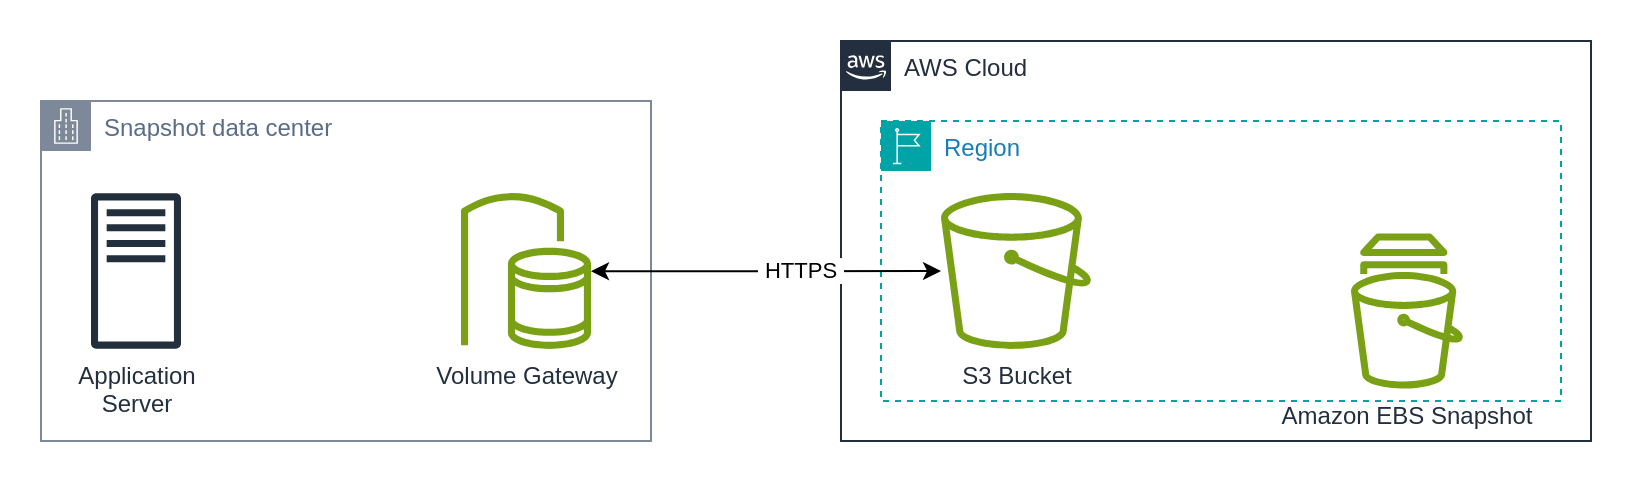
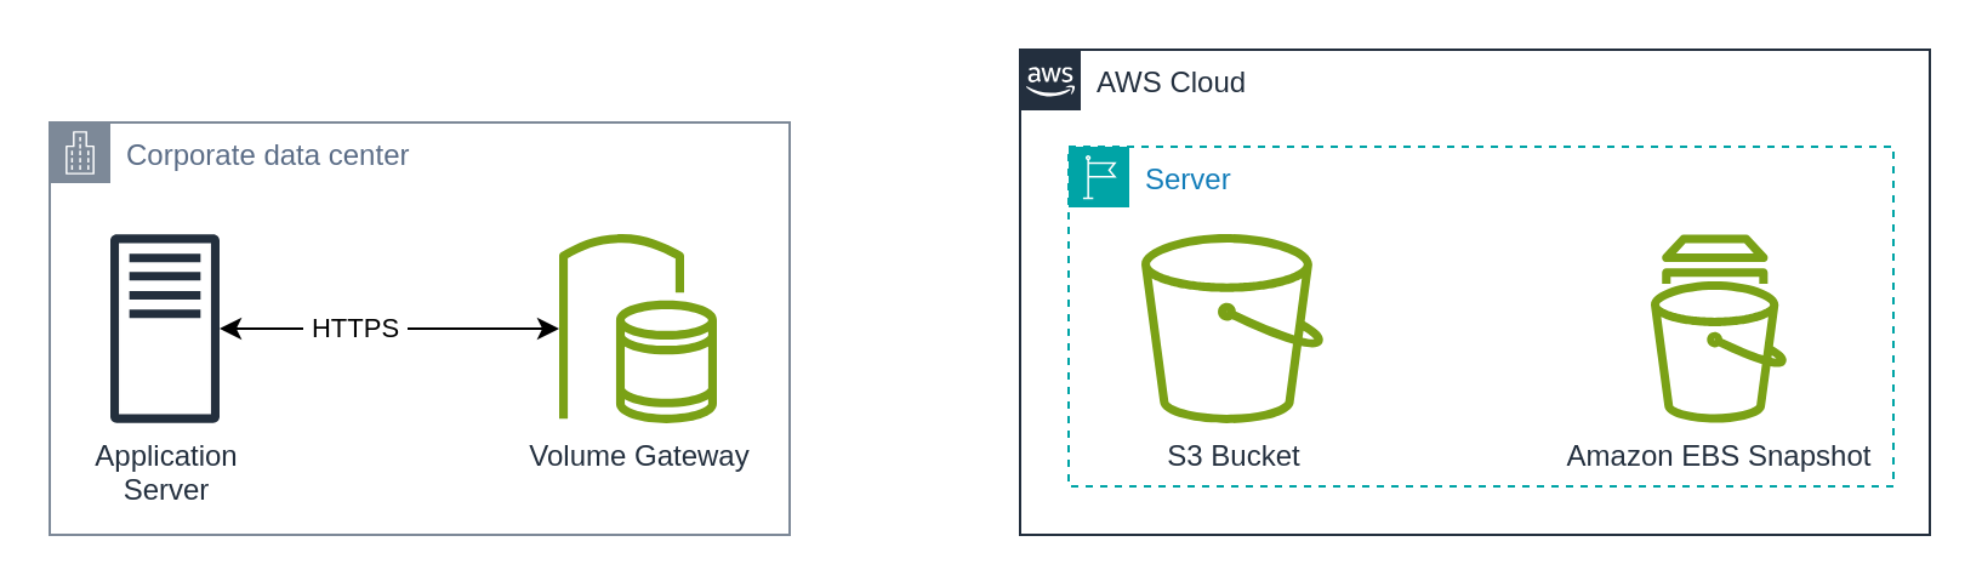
  <mxCell id="0" />
  <mxCell id="1" parent="0" />
- <mxCell id="2" value="Snapshot data center" style="points=[[0,0],[0.25,0],[0.5,0],[0.75,0],[1,0],[1,0.25],[1,0.5],[1,0.75],[1,1],[0.75,1],[0.5,1],[0.25,1],[0,1],[0,0.75],[0,0.5],[0,0.25]];outlineConnect=0;gradientColor=none;html=1;whiteSpace=wrap;fontSize=12;fontStyle=0;container=1;pointerEvents=0;collapsible=0;recursiveResize=0;shape=mxgraph.aws4.group;grIcon=mxgraph.aws4.group_corporate_data_center;strokeColor=#7D8998;fillColor=none;verticalAlign=top;align=left;spacingLeft=30;fontColor=#5A6C86;dashed=0;" vertex="1" parent="1"><mxGeometry x="20" y="50" width="305" height="170" as="geometry" /></mxCell>
+ <mxCell id="2" value="Corporate data center" style="points=[[0,0],[0.25,0],[0.5,0],[0.75,0],[1,0],[1,0.25],[1,0.5],[1,0.75],[1,1],[0.75,1],[0.5,1],[0.25,1],[0,1],[0,0.75],[0,0.5],[0,0.25]];outlineConnect=0;gradientColor=none;html=1;whiteSpace=wrap;fontSize=12;fontStyle=0;container=1;pointerEvents=0;collapsible=0;recursiveResize=0;shape=mxgraph.aws4.group;grIcon=mxgraph.aws4.group_corporate_data_center;strokeColor=#7D8998;fillColor=none;verticalAlign=top;align=left;spacingLeft=30;fontColor=#5A6C86;dashed=0;" vertex="1" parent="1"><mxGeometry x="20" y="50" width="305" height="170" as="geometry" /></mxCell>
  <mxCell id="3" value="Volume Gateway" style="sketch=0;outlineConnect=0;fontColor=#232F3E;gradientColor=none;fillColor=#7AA116;strokeColor=none;dashed=0;verticalLabelPosition=bottom;verticalAlign=top;align=center;html=1;fontSize=12;fontStyle=0;aspect=fixed;pointerEvents=1;shape=mxgraph.aws4.volume_gateway;" vertex="1" parent="2"><mxGeometry x="210" y="46" width="65" height="78" as="geometry" /></mxCell>
  <mxCell id="4" value="AWS Cloud" style="points=[[0,0],[0.25,0],[0.5,0],[0.75,0],[1,0],[1,0.25],[1,0.5],[1,0.75],[1,1],[0.75,1],[0.5,1],[0.25,1],[0,1],[0,0.75],[0,0.5],[0,0.25]];outlineConnect=0;gradientColor=none;html=1;whiteSpace=wrap;fontSize=12;fontStyle=0;container=1;pointerEvents=0;collapsible=0;recursiveResize=0;shape=mxgraph.aws4.group;grIcon=mxgraph.aws4.group_aws_cloud_alt;strokeColor=#232F3E;fillColor=none;verticalAlign=top;align=left;spacingLeft=30;fontColor=#232F3E;dashed=0;" vertex="1" parent="1"><mxGeometry x="420" y="20" width="375" height="200" as="geometry" /></mxCell>
- <mxCell id="5" value="Region" style="points=[[0,0],[0.25,0],[0.5,0],[0.75,0],[1,0],[1,0.25],[1,0.5],[1,0.75],[1,1],[0.75,1],[0.5,1],[0.25,1],[0,1],[0,0.75],[0,0.5],[0,0.25]];outlineConnect=0;gradientColor=none;html=1;whiteSpace=wrap;fontSize=12;fontStyle=0;container=1;pointerEvents=0;collapsible=0;recursiveResize=0;shape=mxgraph.aws4.group;grIcon=mxgraph.aws4.group_region;strokeColor=#00A4A6;fillColor=none;verticalAlign=top;align=left;spacingLeft=30;fontColor=#147EBA;dashed=1;" vertex="1" parent="4"><mxGeometry x="20" y="40" width="340" height="140" as="geometry" /></mxCell>
+ <mxCell id="5" value="Server" style="points=[[0,0],[0.25,0],[0.5,0],[0.75,0],[1,0],[1,0.25],[1,0.5],[1,0.75],[1,1],[0.75,1],[0.5,1],[0.25,1],[0,1],[0,0.75],[0,0.5],[0,0.25]];outlineConnect=0;gradientColor=none;html=1;whiteSpace=wrap;fontSize=12;fontStyle=0;container=1;pointerEvents=0;collapsible=0;recursiveResize=0;shape=mxgraph.aws4.group;grIcon=mxgraph.aws4.group_region;strokeColor=#00A4A6;fillColor=none;verticalAlign=top;align=left;spacingLeft=30;fontColor=#147EBA;dashed=1;" vertex="1" parent="4"><mxGeometry x="20" y="40" width="340" height="140" as="geometry" /></mxCell>
  <mxCell id="6" value="S3 Bucket" style="sketch=0;outlineConnect=0;fontColor=#232F3E;gradientColor=none;fillColor=#7AA116;strokeColor=none;dashed=0;verticalLabelPosition=bottom;verticalAlign=top;align=center;html=1;fontSize=12;fontStyle=0;aspect=fixed;pointerEvents=1;shape=mxgraph.aws4.bucket;labelPosition=center;spacingLeft=0;" vertex="1" parent="5"><mxGeometry x="30" y="36" width="75" height="78" as="geometry" /></mxCell>
- <mxCell id="7" value="Amazon EBS Snapshot" style="sketch=0;outlineConnect=0;fontColor=#232F3E;gradientColor=none;fillColor=#7AA116;strokeColor=none;dashed=0;verticalLabelPosition=bottom;verticalAlign=top;align=center;html=1;fontSize=12;fontStyle=0;aspect=fixed;pointerEvents=1;shape=mxgraph.aws4.snapshot;" vertex="1" parent="5"><mxGeometry x="235" y="56" width="56" height="78" as="geometry" /></mxCell>
+ <mxCell id="7" value="Amazon EBS Snapshot" style="sketch=0;outlineConnect=0;fontColor=#232F3E;gradientColor=none;fillColor=#7AA116;strokeColor=none;dashed=0;verticalLabelPosition=bottom;verticalAlign=top;align=center;html=1;fontSize=12;fontStyle=0;aspect=fixed;pointerEvents=1;shape=mxgraph.aws4.snapshot;" vertex="1" parent="5"><mxGeometry x="240" y="36" width="56" height="78" as="geometry" /></mxCell>
  <mxCell id="8" value="Application&lt;div&gt;Server&lt;/div&gt;" style="sketch=0;outlineConnect=0;fontColor=#232F3E;gradientColor=none;fillColor=#232F3D;strokeColor=none;dashed=0;verticalLabelPosition=bottom;verticalAlign=top;align=center;html=1;fontSize=12;fontStyle=0;aspect=fixed;pointerEvents=1;shape=mxgraph.aws4.traditional_server;" vertex="1" parent="1"><mxGeometry x="45" y="96" width="45" height="78" as="geometry" /></mxCell>
- <mxCell id="9" value="&amp;nbsp;HTTPS&amp;nbsp;" style="edgeStyle=orthogonalEdgeStyle;rounded=0;orthogonalLoop=1;jettySize=auto;html=1;startArrow=classic;startFill=1;" edge="1" parent="1" source="3" target="6"><mxGeometry x="0.2" relative="1" as="geometry"><mxPoint x="331.232" y="135" as="sourcePoint" /><mxPoint as="offset" /></mxGeometry></mxCell>
+ <mxCell id="9" value="&amp;nbsp;HTTPS&amp;nbsp;" style="edgeStyle=orthogonalEdgeStyle;rounded=0;orthogonalLoop=1;jettySize=auto;html=1;startArrow=classic;startFill=1;" edge="1" parent="1" source="3" target="8"><mxGeometry x="0.2" relative="1" as="geometry"><mxPoint x="331.232" y="135" as="sourcePoint" /><mxPoint as="offset" /></mxGeometry></mxCell>
